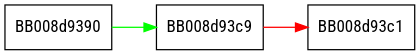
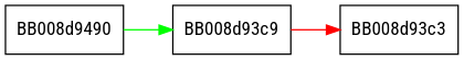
  digraph {
    fontname="Roboto Condensed"
    rankdir=LR
    splines=ortho
    node [fontname="Roboto Condensed" shape=box]
    edge [fontname="Roboto Condensed"]
-   BB008d9390
+   BB008d9390 [label=BB008d9490]
    BB008d93c9
-   BB008d93c1
+   BB008d93c1 [label=BB008d93c3]
    BB008d9390 -> BB008d93c9 [color=green]
    BB008d93c9 -> BB008d93c1 [color=red]
  }
